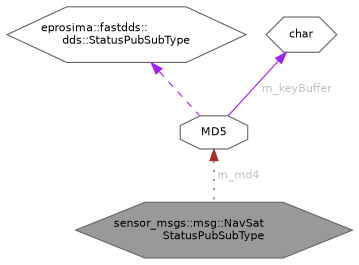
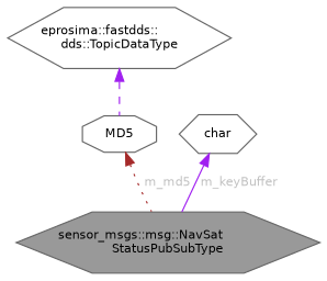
  digraph {
    node [color=gray40 fillcolor=white fontname=Helvetica fontsize=10 shape=hexagon style=filled]
    edge [color=purple dir=back fontname=Helvetica fontsize=10 labelfontname=Helvetica labelfontsize=10 fontcolor=grey]
    n1 [fillcolor=grey60 fontcolor=black height=0.2 label="sensor_msgs::msg::NavSat\lStatusPubSubType" width=0.4]
-   n2 [height=0.2 label="eprosima::fastdds::\ldds::StatusPubSubType" width=0.4]
+   n2 [height=0.2 label="eprosima::fastdds::\ldds::TopicDataType" width=0.4]
    n3 [height=0.2 label=MD5 shape=octagon width=0.4]
    n4 [height=0.2 label=char width=0.4]
    n2 -> n3 [style=dashed fontcolor=""]
-   n3 -> n1 [color=brown label=" m_md4" style=dotted]
-   n4 -> n3 [label=" m_keyBuffer" style=solid]
+   n3 -> n1 [color=brown label=" m_md5" style=dotted]
+   n4 -> n1 [label=" m_keyBuffer" style=solid]
  }
